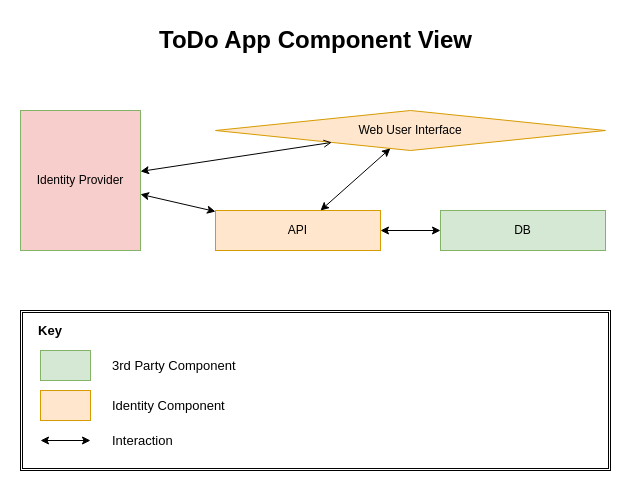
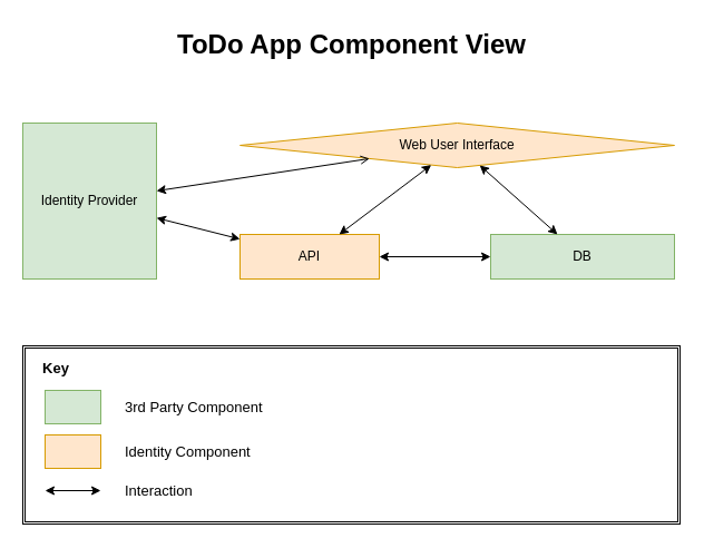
  <mxCell id="0" />
  <mxCell id="1" parent="0" />
  <mxCell id="2" value="Web User Interface" style="rhombus;whiteSpace=wrap;html=1;fillColor=#ffe6cc;strokeColor=#d79b00;" parent="1" vertex="1"><mxGeometry x="215" y="110" width="390" height="40" as="geometry" /></mxCell>
- <mxCell id="3" value="API" style="rounded=0;whiteSpace=wrap;html=1;fillColor=#ffe6cc;strokeColor=#d79b00;" parent="1" vertex="1"><mxGeometry x="215" y="210" width="165" height="40" as="geometry" /></mxCell>
+ <mxCell id="3" value="API" style="rounded=0;whiteSpace=wrap;html=1;fillColor=#ffe6cc;strokeColor=#d79b00;" parent="1" vertex="1"><mxGeometry x="215" y="210" width="125" height="40" as="geometry" /></mxCell>
  <mxCell id="4" value="DB" style="rounded=0;whiteSpace=wrap;html=1;fillColor=#d5e8d4;strokeColor=#82b366;" parent="1" vertex="1"><mxGeometry x="440" y="210" width="165" height="40" as="geometry" /></mxCell>
  <mxCell id="5" value="" style="endArrow=classic;startArrow=classic;html=1;" parent="1" source="3" target="2" edge="1"><mxGeometry width="50" height="50" relative="1" as="geometry"><mxPoint x="-30" y="260" as="sourcePoint" /><mxPoint x="20" y="210" as="targetPoint" /></mxGeometry></mxCell>
+ <mxCell id="6" value="" style="endArrow=classic;startArrow=classic;html=1;" parent="1" source="4" target="2" edge="1"><mxGeometry width="50" height="50" relative="1" as="geometry"><mxPoint x="380" y="420" as="sourcePoint" /><mxPoint x="430" y="370" as="targetPoint" /></mxGeometry></mxCell>
  <mxCell id="7" value="" style="endArrow=classic;startArrow=classic;html=1;" parent="1" source="3" target="4" edge="1"><mxGeometry width="50" height="50" relative="1" as="geometry"><mxPoint x="330" y="420" as="sourcePoint" /><mxPoint x="380" y="370" as="targetPoint" /></mxGeometry></mxCell>
- <mxCell id="8" value="Identity Provider" style="rounded=0;whiteSpace=wrap;html=1;fillColor=#f8cecc;strokeColor=#82b366;" parent="1" vertex="1"><mxGeometry x="20" y="110" width="120" height="140" as="geometry" /></mxCell>
+ <mxCell id="8" value="Identity Provider" style="rounded=0;whiteSpace=wrap;html=1;fillColor=#d5e8d4;strokeColor=#82b366;" parent="1" vertex="1"><mxGeometry x="20" y="110" width="120" height="140" as="geometry" /></mxCell>
  <mxCell id="9" value="" style="endArrow=open;startArrow=classic;html=1;" parent="1" source="8" target="2" edge="1"><mxGeometry width="50" height="50" relative="1" as="geometry"><mxPoint x="380" y="420" as="sourcePoint" /><mxPoint x="430" y="370" as="targetPoint" /></mxGeometry></mxCell>
  <mxCell id="10" value="" style="endArrow=classic;startArrow=classic;html=1;" parent="1" source="8" target="3" edge="1"><mxGeometry width="50" height="50" relative="1" as="geometry"><mxPoint x="380" y="420" as="sourcePoint" /><mxPoint x="430" y="370" as="targetPoint" /></mxGeometry></mxCell>
  <mxCell id="11" value="ToDo App Component View" style="text;strokeColor=none;fillColor=none;html=1;fontSize=24;fontStyle=1;verticalAlign=middle;align=center;" parent="1" vertex="1"><mxGeometry x="265" y="20" width="100" height="40" as="geometry" /></mxCell>
  <mxCell id="12" value="" style="shape=ext;double=1;rounded=0;whiteSpace=wrap;html=1;" parent="1" vertex="1"><mxGeometry x="20" y="310" width="590" height="160" as="geometry" /></mxCell>
  <mxCell id="13" value="Key" style="text;html=1;strokeColor=none;fillColor=none;align=center;verticalAlign=middle;whiteSpace=wrap;rounded=0;fontSize=13;fontStyle=1" parent="1" vertex="1"><mxGeometry x="30" y="320" width="40" height="20" as="geometry" /></mxCell>
  <mxCell id="14" value="" style="rounded=0;whiteSpace=wrap;html=1;fillColor=#d5e8d4;strokeColor=#82b366;" parent="1" vertex="1"><mxGeometry x="40" y="350" width="50" height="30" as="geometry" /></mxCell>
  <mxCell id="15" value="" style="rounded=0;whiteSpace=wrap;html=1;fillColor=#ffe6cc;strokeColor=#d79b00;" parent="1" vertex="1"><mxGeometry x="40" y="390" width="50" height="30" as="geometry" /></mxCell>
  <mxCell id="16" value="3rd Party Component" style="text;html=1;strokeColor=none;fillColor=none;align=left;verticalAlign=middle;whiteSpace=wrap;rounded=0;fontSize=13;" parent="1" vertex="1"><mxGeometry x="110" y="355" width="220" height="20" as="geometry" /></mxCell>
  <mxCell id="17" value="Identity Component" style="text;html=1;strokeColor=none;fillColor=none;align=left;verticalAlign=middle;whiteSpace=wrap;rounded=0;fontSize=13;" parent="1" vertex="1"><mxGeometry x="110" y="395" width="190" height="20" as="geometry" /></mxCell>
  <mxCell id="18" value="" style="endArrow=classic;startArrow=classic;html=1;fontSize=13;" parent="1" edge="1"><mxGeometry width="50" height="50" relative="1" as="geometry"><mxPoint x="40" y="440" as="sourcePoint" /><mxPoint x="90" y="440" as="targetPoint" /></mxGeometry></mxCell>
  <mxCell id="19" value="Interaction" style="text;html=1;strokeColor=none;fillColor=none;align=left;verticalAlign=middle;whiteSpace=wrap;rounded=0;fontSize=13;" parent="1" vertex="1"><mxGeometry x="110" y="430" width="140" height="20" as="geometry" /></mxCell>
